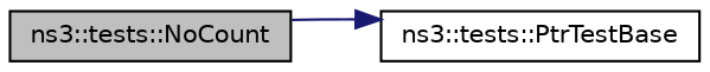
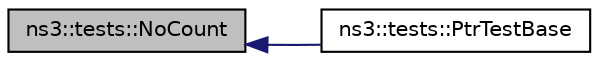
  digraph {
    rankdir=LR
    node [color=black fontname=Helvetica fontsize=10 shape=record style=filled]
    n1 [fillcolor=grey75 fontcolor=black height=0.2 label="ns3::tests::NoCount" width=0.4]
    n2 [fillcolor=white height=0.2 label="ns3::tests::PtrTestBase" width=0.4]
-   n2 -> n1 [color=midnightblue dir=back fontname=Helvetica fontsize=10 labelfontname=Helvetica labelfontsize=10 style=solid]
+   n1 -> n2 [color=midnightblue dir=back fontname=Helvetica fontsize=10 labelfontname=Helvetica labelfontsize=10 style=solid]
  }
